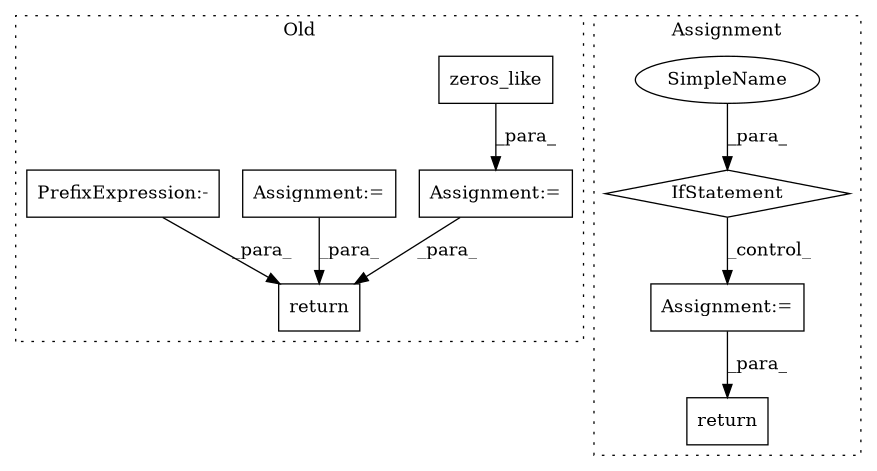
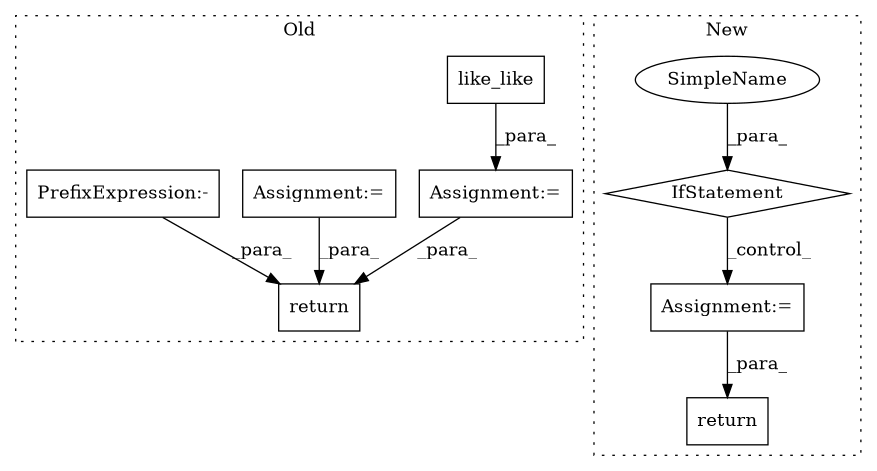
  digraph {
    node [a=7 l=1 shape=box]
-   n1 [a=32 l="11,1" label=zeros_like s="840,852"]
+   n1 [a=32 l="11,1" label=like_like s="840,852"]
    n2 [a=41 l=7 label=return s=981]
    n3 [label="Assignment:=" s=815]
    n4 [label="Assignment:=" s=880]
    n5 [a=38 label="PrefixExpression:-" s=1025]
    n6 [a=41 l=7 label=return s=852]
    n7 [label="Assignment:=" s=830]
    n8 [a=25 l="4,2" label=IfStatement s="797,819" shape=diamond]
    n9 [a=42 label=SimpleName shape=ellipse l=""]
    subgraph cluster_1 {
      label=Old
      style=dotted
      n1
      n2
      n3
      n4
      n5
    }
    subgraph cluster_2 {
-     label=Assignment
+     label=New
      style=dotted
      n6
      n7
      n8
      n9
    }
    n1 -> n3 [label=_para_]
    n3 -> n2 [label=_para_]
    n4 -> n2 [label=_para_]
    n5 -> n2 [label=_para_]
    n7 -> n6 [label=_para_]
    n8 -> n7 [label=_control_]
    n9 -> n8 [label=_para_]
  }
